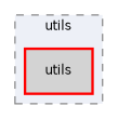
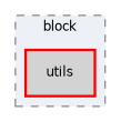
  digraph {
    compound=true
    n1 [color=red fillcolor=lightgrey fontname=Helvetica fontsize=10 label=utils shape=box style="filled,bold,"]
    subgraph cluster_1 {
      bgcolor="#edf0f7"
      fontname=Helvetica
      fontsize=10
-     label=utils
+     label=block
      pencolor=grey50
      style="filled,dashed,"
      n1
    }
  }
